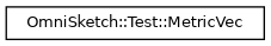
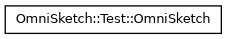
  digraph {
    rankdir=LR
-   n1 [color=black fillcolor=white fontname=Helvetica fontsize=10 height=0.2 label="OmniSketch::Test::MetricVec" shape=record style=filled width=0.4]
+   n1 [color=black fillcolor=white fontname=Helvetica fontsize=10 height=0.2 label="OmniSketch::Test::OmniSketch" shape=record style=filled width=0.4]
  }
